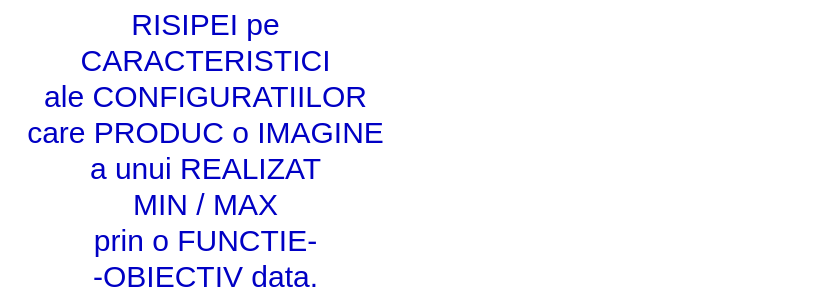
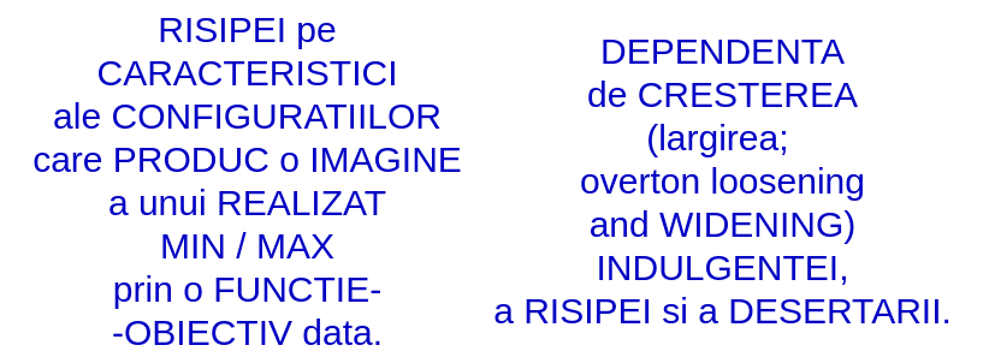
  <mxCell id="0" />
  <mxCell id="1" parent="0" />
  <mxCell id="2" value="&lt;font style=&quot;font-size: 30px&quot; color=&quot;#0000c4&quot;&gt;RISIPEI pe&lt;br&gt;CARACTERISTICI&lt;br&gt;ale CONFIGURATIILOR&lt;br&gt;care PRODUC o IMAGINE&lt;br&gt;a unui REALIZAT&lt;br&gt;MIN / MAX&lt;br&gt;prin o FUNCTIE-&lt;br&gt;-OBIECTIV data.&lt;br&gt;&lt;/font&gt;" style="text;html=1;align=center;verticalAlign=middle;resizable=0;points=[];autosize=1;strokeColor=none;fillColor=none;" vertex="1" parent="1"><mxGeometry x="20" y="65" width="370" height="170" as="geometry" /></mxCell>
+ <mxCell id="3" value="DEPENDENTA&lt;br&gt;de CRESTEREA&lt;br&gt;(largirea;&amp;nbsp;&lt;br&gt;overton loosening&lt;br&gt;and WIDENING)&lt;br&gt;INDULGENTEI,&lt;br&gt;a RISIPEI si a DESERTARII." style="text;html=1;align=center;verticalAlign=middle;resizable=0;points=[];autosize=1;strokeColor=none;fillColor=none;fontSize=30;fontColor=#0000C4;" vertex="1" parent="1"><mxGeometry x="400" y="20" width="400" height="260" as="geometry" /></mxCell>
